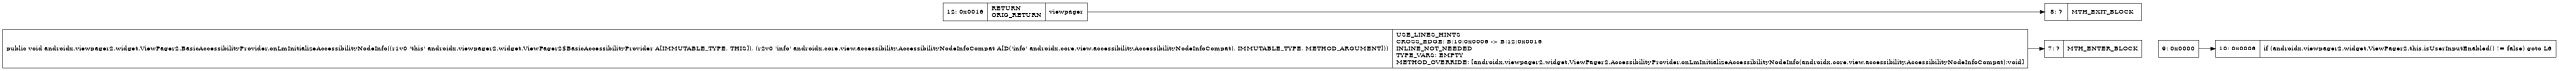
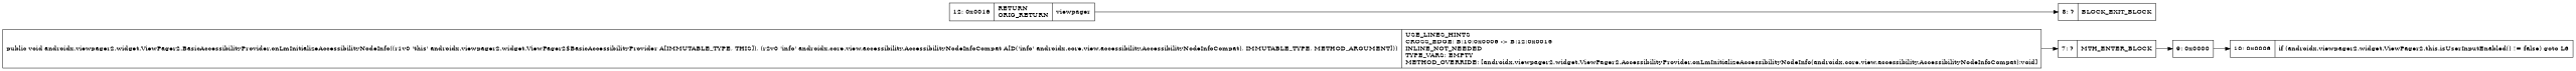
  digraph {
    rankdir=LR
    node [shape=record]
    n1 [label="{7\:\ ?|MTH_ENTER_BLOCK\l}"]
    n2 [label="{9\:\ 0x0000}"]
    n3 [label="{10\:\ 0x0006|if (androidx.viewpager2.widget.ViewPager2.this.isUserInputEnabled() != false) goto L6\l}"]
    n4 [label="{12\:\ 0x0016|RETURN\lORIG_RETURN\l|viewpager\l}"]
-   n5 [label="{8\:\ ?|MTH_EXIT_BLOCK\l}"]
+   n5 [label="{8\:\ ?|BLOCK_EXIT_BLOCK\l}"]
    n6 [label="{public void androidx.viewpager2.widget.ViewPager2.BasicAccessibilityProvider.onLmInitializeAccessibilityNodeInfo((r1v0 'this' androidx.viewpager2.widget.ViewPager2$BasicAccessibilityProvider A[IMMUTABLE_TYPE, THIS]), (r2v0 'info' androidx.core.view.accessibility.AccessibilityNodeInfoCompat A[D('info' androidx.core.view.accessibility.AccessibilityNodeInfoCompat), IMMUTABLE_TYPE, METHOD_ARGUMENT]))  | USE_LINES_HINTS\lCROSS_EDGE: B:10:0x0006 \-\> B:12:0x0016\lINLINE_NOT_NEEDED\lTYPE_VARS: EMPTY\lMETHOD_OVERRIDE: [androidx.viewpager2.widget.ViewPager2.AccessibilityProvider.onLmInitializeAccessibilityNodeInfo(androidx.core.view.accessibility.AccessibilityNodeInfoCompat):void]\l}"]
+   n1 -> n2
    n2 -> n3
    n4 -> n5
    n6 -> n1
  }
